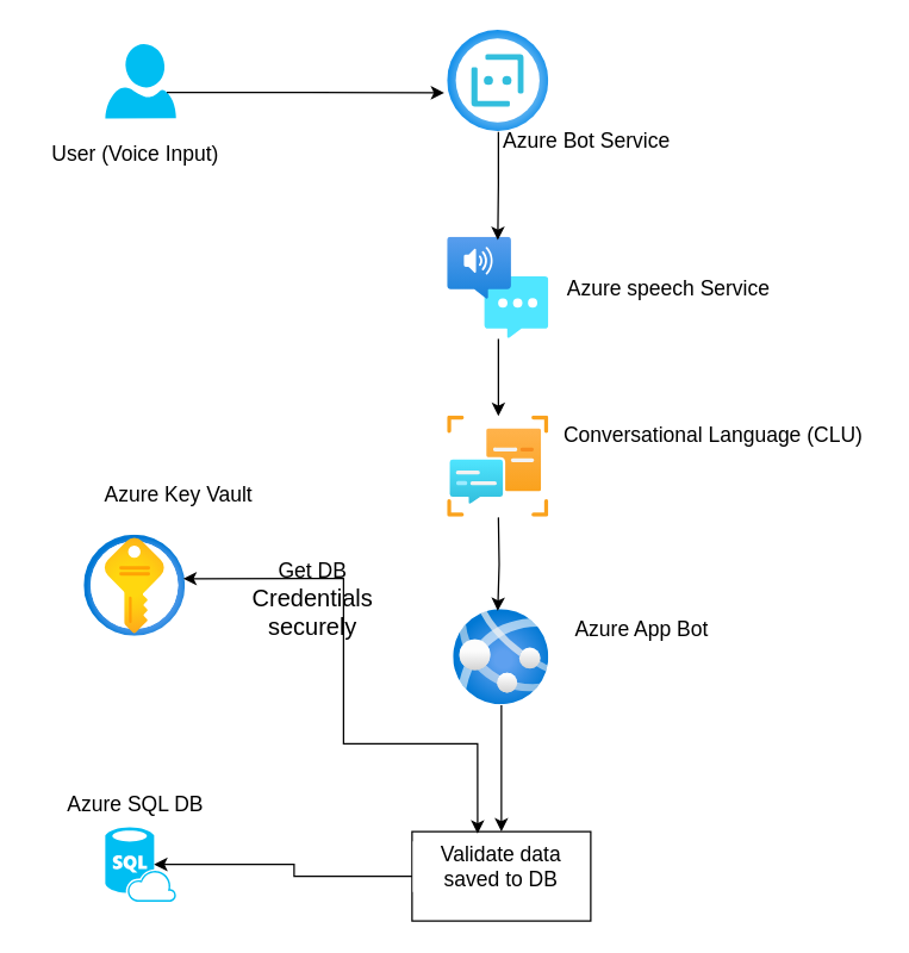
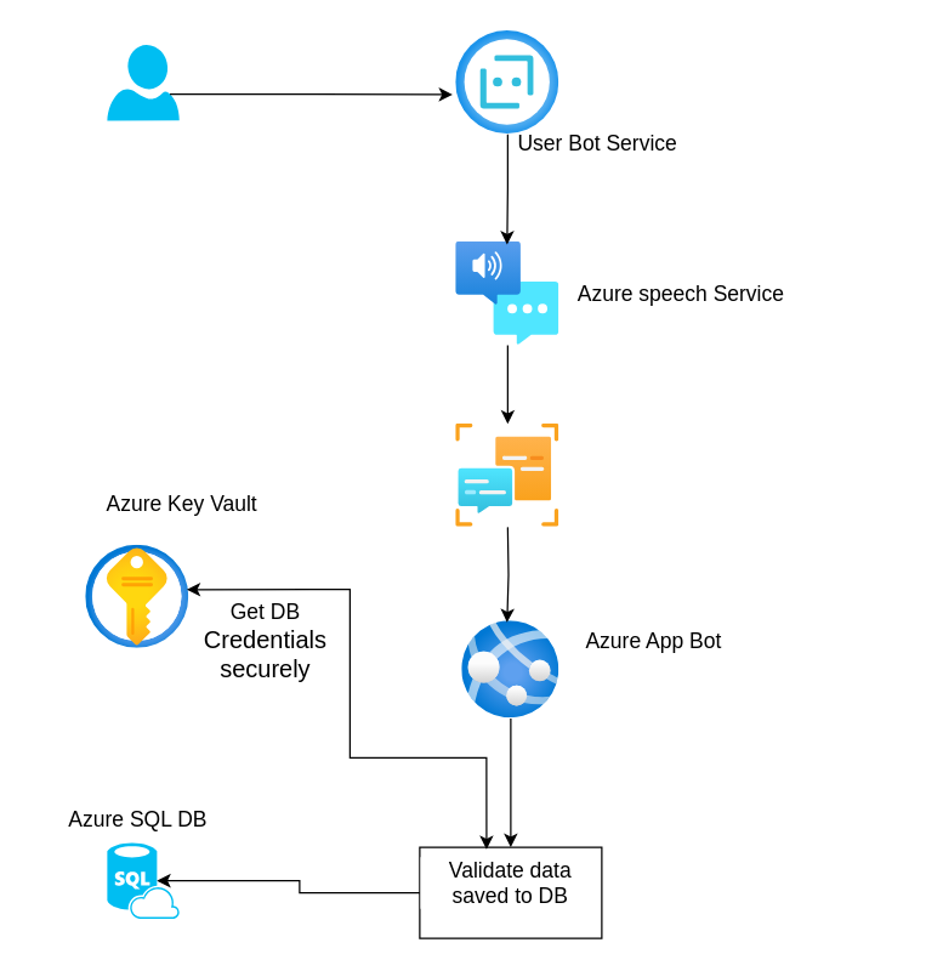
  <mxCell id="0" />
  <mxCell id="1" parent="0" />
  <mxCell id="2" value="" style="image;aspect=fixed;html=1;points=[];align=center;fontSize=12;image=img/lib/azure2/ai_machine_learning/Bot_Services.svg;" parent="1" vertex="1"><mxGeometry x="300" y="20" width="68" height="68" as="geometry" /></mxCell>
  <mxCell id="3" style="edgeStyle=orthogonalEdgeStyle;rounded=0;orthogonalLoop=1;jettySize=auto;html=1;" edge="1" parent="1" source="4" target="24"><mxGeometry relative="1" as="geometry" /></mxCell>
  <mxCell id="4" value="" style="image;aspect=fixed;html=1;points=[];align=center;fontSize=12;image=img/lib/azure2/ai_machine_learning/Speech_Services.svg;" parent="1" vertex="1"><mxGeometry x="300" y="159" width="68" height="68" as="geometry" /></mxCell>
  <mxCell id="5" value="" style="verticalLabelPosition=bottom;html=1;verticalAlign=top;align=center;strokeColor=none;fillColor=#00BEF2;shape=mxgraph.azure.sql_database_sql_azure;" parent="1" vertex="1"><mxGeometry x="70" y="555" width="47.5" height="50" as="geometry" /></mxCell>
  <mxCell id="6" value="" style="edgeStyle=orthogonalEdgeStyle;rounded=0;orthogonalLoop=1;jettySize=auto;html=1;" parent="1" source="7" target="20" edge="1"><mxGeometry relative="1" as="geometry" /></mxCell>
  <mxCell id="7" value="" style="image;aspect=fixed;html=1;points=[];align=center;fontSize=12;image=img/lib/azure2/containers/App_Services.svg;" parent="1" vertex="1"><mxGeometry x="304" y="409" width="64" height="64" as="geometry" /></mxCell>
  <mxCell id="8" value="" style="image;aspect=fixed;html=1;points=[];align=center;fontSize=12;image=img/lib/azure2/security/Key_Vaults.svg;" parent="1" vertex="1"><mxGeometry x="56" y="359" width="68" height="68" as="geometry" /></mxCell>
  <mxCell id="9" value="" style="verticalLabelPosition=bottom;html=1;verticalAlign=top;align=center;strokeColor=none;fillColor=#00BEF2;shape=mxgraph.azure.user;" parent="1" vertex="1"><mxGeometry x="70" y="29" width="47.5" height="50" as="geometry" /></mxCell>
  <mxCell id="10" style="edgeStyle=orthogonalEdgeStyle;rounded=0;orthogonalLoop=1;jettySize=auto;html=1;exitX=0.87;exitY=0.65;exitDx=0;exitDy=0;exitPerimeter=0;entryX=-0.035;entryY=0.615;entryDx=0;entryDy=0;entryPerimeter=0;" parent="1" source="9" target="2" edge="1"><mxGeometry relative="1" as="geometry" /></mxCell>
- <mxCell id="11" value="&lt;font style=&quot;font-size: 14px;&quot;&gt;User (Voice Input)&lt;/font&gt;" style="text;html=1;align=center;verticalAlign=middle;resizable=0;points=[];autosize=1;strokeColor=none;fillColor=none;" parent="1" vertex="1"><mxGeometry x="20" y="88" width="140" height="30" as="geometry" /></mxCell>
  <mxCell id="12" style="edgeStyle=orthogonalEdgeStyle;rounded=0;orthogonalLoop=1;jettySize=auto;html=1;entryX=0.494;entryY=0.026;entryDx=0;entryDy=0;entryPerimeter=0;" parent="1" source="2" target="4" edge="1"><mxGeometry relative="1" as="geometry" /></mxCell>
  <mxCell id="13" value="&lt;font style=&quot;font-size: 14px;&quot;&gt;Azure speech Service&lt;/font&gt;" style="text;html=1;align=center;verticalAlign=middle;resizable=0;points=[];autosize=1;strokeColor=none;fillColor=none;" parent="1" vertex="1"><mxGeometry x="368" y="178" width="160" height="30" as="geometry" /></mxCell>
- <mxCell id="14" value="&lt;font style=&quot;font-size: 14px;&quot;&gt;Azure Bot&amp;nbsp;&lt;/font&gt;&lt;span style=&quot;font-size: 14px; background-color: transparent; color: light-dark(rgb(0, 0, 0), rgb(255, 255, 255));&quot;&gt;Service&lt;/span&gt;" style="text;html=1;align=center;verticalAlign=middle;resizable=0;points=[];autosize=1;strokeColor=none;fillColor=none;" parent="1" vertex="1"><mxGeometry x="323" y="79" width="140" height="30" as="geometry" /></mxCell>
- <mxCell id="15" value="&lt;font style=&quot;font-size: 14px;&quot;&gt;Conversational Language (CLU)&lt;/font&gt;" style="text;html=1;align=center;verticalAlign=middle;resizable=0;points=[];autosize=1;strokeColor=none;fillColor=none;" parent="1" vertex="1"><mxGeometry x="368" y="277" width="220" height="30" as="geometry" /></mxCell>
+ <mxCell id="14" value="&lt;font style=&quot;font-size: 14px;&quot;&gt;User Bot&amp;nbsp;&lt;/font&gt;&lt;span style=&quot;font-size: 14px; background-color: transparent; color: light-dark(rgb(0, 0, 0), rgb(255, 255, 255));&quot;&gt;Service&lt;/span&gt;" style="text;html=1;align=center;verticalAlign=middle;resizable=0;points=[];autosize=1;strokeColor=none;fillColor=none;" parent="1" vertex="1"><mxGeometry x="323" y="79" width="140" height="30" as="geometry" /></mxCell>
  <mxCell id="16" style="edgeStyle=orthogonalEdgeStyle;rounded=0;orthogonalLoop=1;jettySize=auto;html=1;entryX=0.462;entryY=0.012;entryDx=0;entryDy=0;entryPerimeter=0;" parent="1" target="7" edge="1"><mxGeometry relative="1" as="geometry"><mxPoint x="334" y="347" as="sourcePoint" /></mxGeometry></mxCell>
  <mxCell id="17" value="&lt;font style=&quot;font-size: 14px;&quot;&gt;Azure App Bot&lt;/font&gt;" style="text;html=1;align=center;verticalAlign=middle;resizable=0;points=[];autosize=1;strokeColor=none;fillColor=none;" parent="1" vertex="1"><mxGeometry x="360" y="407" width="140" height="30" as="geometry" /></mxCell>
  <mxCell id="18" value="&lt;font style=&quot;font-size: 14px;&quot;&gt;Azure SQL DB&lt;/font&gt;" style="text;html=1;align=center;verticalAlign=middle;resizable=0;points=[];autosize=1;strokeColor=none;fillColor=none;" parent="1" vertex="1"><mxGeometry x="35" y="525" width="110" height="30" as="geometry" /></mxCell>
  <mxCell id="19" value="&lt;font style=&quot;font-size: 14px;&quot;&gt;Azure Key Vault&lt;/font&gt;" style="text;html=1;align=center;verticalAlign=middle;resizable=0;points=[];autosize=1;strokeColor=none;fillColor=none;" parent="1" vertex="1"><mxGeometry x="58.75" y="317" width="120" height="30" as="geometry" /></mxCell>
  <mxCell id="20" value="&lt;font style=&quot;font-size: 14px;&quot;&gt;Validate data saved to DB&lt;/font&gt;" style="whiteSpace=wrap;html=1;verticalAlign=top;labelBackgroundColor=default;" parent="1" vertex="1"><mxGeometry x="276" y="558" width="120" height="60" as="geometry" /></mxCell>
  <mxCell id="21" style="edgeStyle=orthogonalEdgeStyle;rounded=0;orthogonalLoop=1;jettySize=auto;html=1;exitX=0;exitY=0.5;exitDx=0;exitDy=0;entryX=0.69;entryY=0.5;entryDx=0;entryDy=0;entryPerimeter=0;" parent="1" source="20" target="5" edge="1"><mxGeometry relative="1" as="geometry" /></mxCell>
  <mxCell id="22" value="" style="endArrow=classic;startArrow=classic;html=1;rounded=0;exitX=0.976;exitY=0.429;exitDx=0;exitDy=0;exitPerimeter=0;entryX=0.367;entryY=0.023;entryDx=0;entryDy=0;entryPerimeter=0;" parent="1" source="8" target="20" edge="1"><mxGeometry width="50" height="50" relative="1" as="geometry"><mxPoint x="210" y="459" as="sourcePoint" /><mxPoint x="330" y="549" as="targetPoint" /><Array as="points"><mxPoint x="230" y="388" /><mxPoint x="230" y="499" /><mxPoint x="320" y="499" /></Array></mxGeometry></mxCell>
- <mxCell id="23" value="&lt;font style=&quot;font-size: 14px;&quot;&gt;Get DB&lt;/font&gt;&lt;div&gt;&lt;font size=&quot;3&quot;&gt;Credentials&lt;/font&gt;&lt;/div&gt;&lt;div&gt;&lt;font size=&quot;3&quot;&gt;securely&lt;/font&gt;&lt;/div&gt;" style="text;html=1;align=center;verticalAlign=middle;resizable=0;points=[];autosize=1;strokeColor=none;fillColor=none;" parent="1" vertex="1"><mxGeometry x="159" y="367" width="100" height="70" as="geometry" /></mxCell>
+ <mxCell id="23" value="&lt;font style=&quot;font-size: 14px;&quot;&gt;Get DB&lt;/font&gt;&lt;div&gt;&lt;font size=&quot;3&quot;&gt;Credentials&lt;/font&gt;&lt;/div&gt;&lt;div&gt;&lt;font size=&quot;3&quot;&gt;securely&lt;/font&gt;&lt;/div&gt;" style="text;html=1;align=center;verticalAlign=middle;resizable=0;points=[];autosize=1;strokeColor=none;fillColor=none;" parent="1" vertex="1"><mxGeometry x="124" y="387" width="100" height="70" as="geometry" /></mxCell>
  <mxCell id="24" value="" style="image;aspect=fixed;html=1;points=[];align=center;fontSize=12;image=img/lib/azure2/ai_machine_learning/Language_Services.svg;" vertex="1" parent="1"><mxGeometry x="300" y="279" width="68" height="68" as="geometry" /></mxCell>
